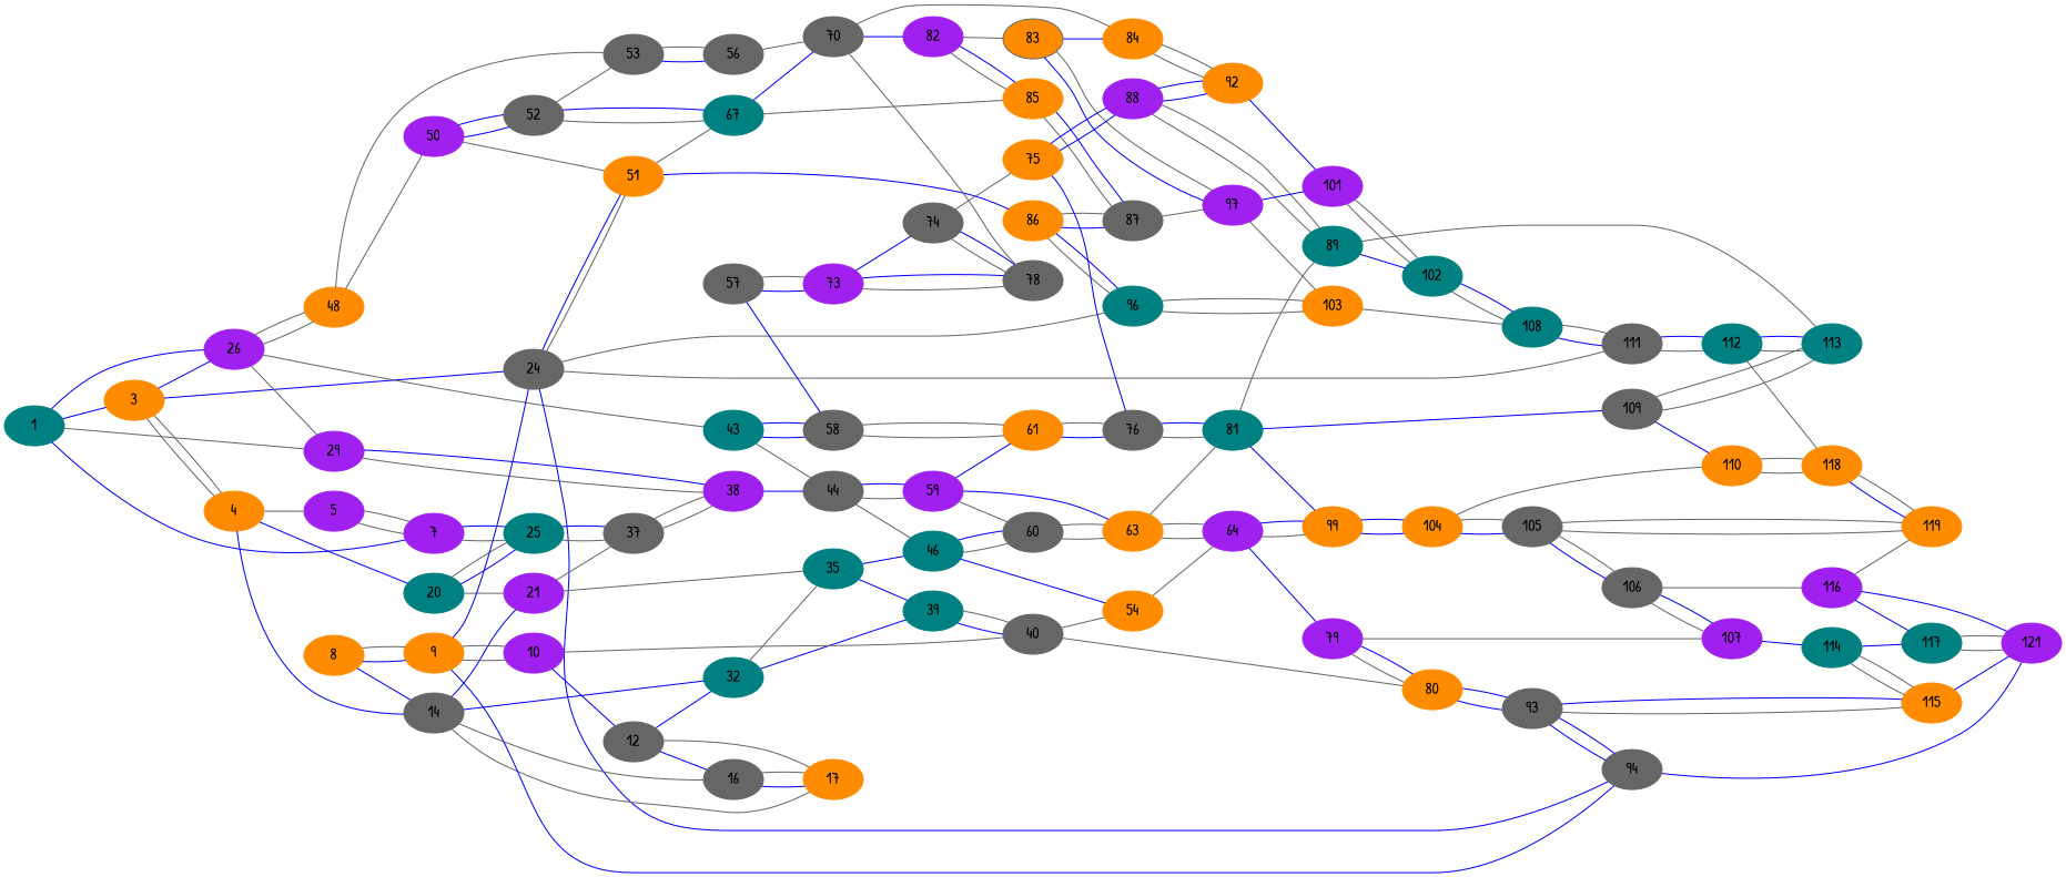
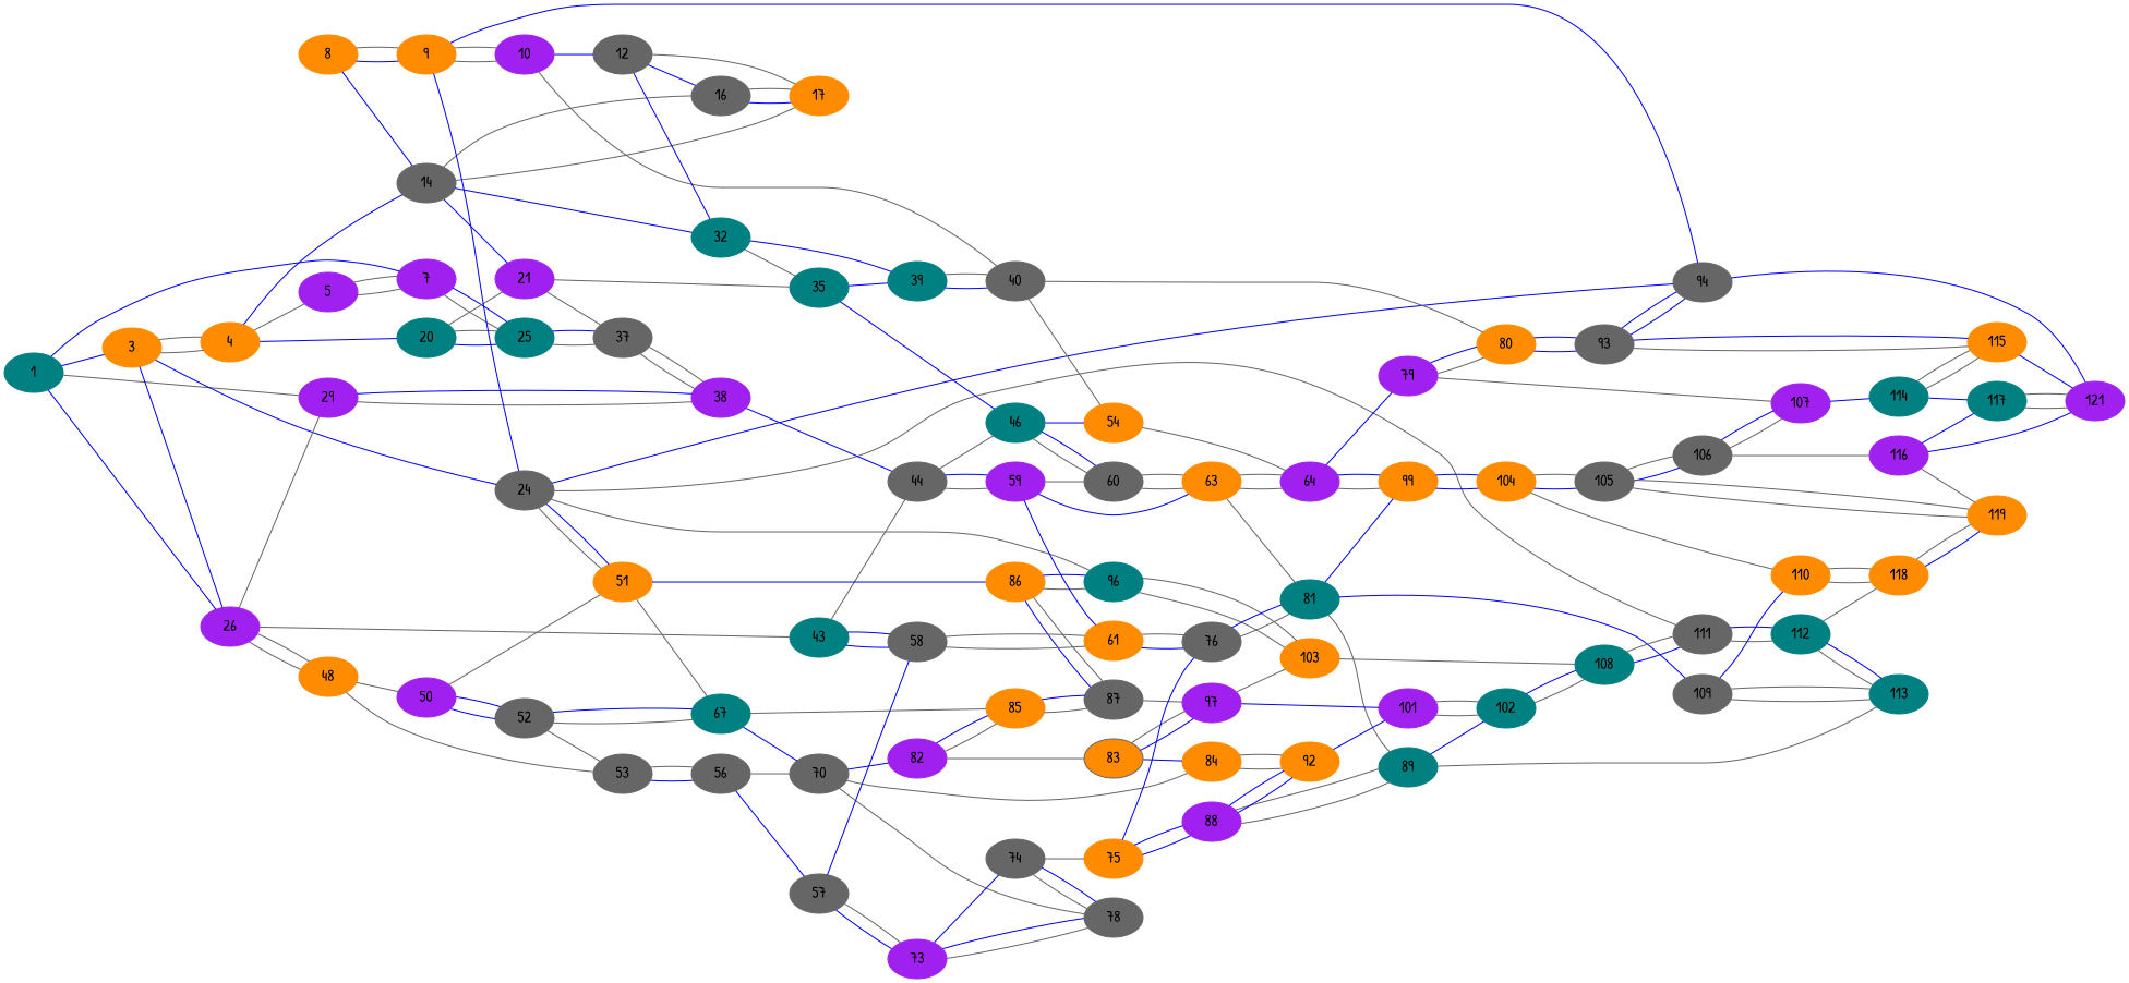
  graph {
    fontname="Patrick Hand"
    rankdir=LR
    node [color=gray40 fontname="Patrick Hand" style=filled]
    edge [color=gray40 fontname="Patrick Hand"]
    1 [color=teal super="+2+6"]
    3 [color=darkorange super="+23"]
    7 [color=purple]
    26 [color=purple super="+27"]
    29 [color=purple]
    4 [color=darkorange super="+19"]
    24 [super="+95"]
    25 [color=teal]
    43 [color=teal]
    48 [color=darkorange super="+49"]
    38 [color=purple]
    5 [color=purple]
    14 [super="+15"]
    20 [color=teal]
    94
    51 [color=darkorange super="+66"]
    96 [color=teal]
    111
    16
    17 [color=darkorange]
    32 [color=teal super="+33"]
    21 [color=purple super="+34"]
    37
    8 [color=darkorange]
    9 [color=darkorange]
    10 [color=purple super="+11"]
    12 [super="+13+18"]
    40 [super="+41"]
    121 [color=purple super="+122"]
    54 [color=darkorange super="+55"]
    80 [color=darkorange]
    35 [color=teal super="+36"]
    39 [color=teal]
    46 [color=teal super="+47"]
    67 [color=teal super="+69"]
    86 [color=darkorange]
    103 [color=darkorange]
    112 [color=teal]
    44 [super="+45"]
    58
    50 [color=purple]
    53
    60
    59 [color=purple super="+62"]
    64 [color=purple super="+65"]
    93
    61 [color=darkorange]
    63 [color=darkorange super="+68"]
    52
    56
    70 [super="+71"]
    85 [color=darkorange]
    87
    57
    79 [color=purple]
    99 [color=darkorange]
    73 [color=purple]
    78
    82 [color=purple]
    84 [color=darkorange]
    74
    76
    81 [color=teal super="+91"]
    89 [color=teal super="+90"]
    109
    107 [color=purple]
    104 [color=darkorange]
    83 [fillcolor=darkorange]
    92 [color=darkorange]
    75 [color=darkorange]
    88 [color=purple]
    114 [color=teal]
    115 [color=darkorange]
    102 [color=teal]
    113 [color=teal]
    110 [color=darkorange]
    97 [color=purple super="+100"]
    101 [color=purple]
    108 [color=teal]
    105
    106
    119 [color=darkorange]
    118 [color=darkorange]
    116 [color=purple super="+120"]
    117 [color=teal]
    1 -- 3 [color=blue]
    1 -- 7 [color=blue]
    1 -- 26 [color=blue]
    1 -- 29
    3 -- 26 [color=blue]
    3 -- 4
    3 -- 4
    3 -- 24 [color=blue]
    7 -- 25
    7 -- 25 [color=blue]
    26 -- 29
    26 -- 43
    26 -- 48 [weight=2]
    26 -- 48
    29 -- 38
    29 -- 38 [color=blue]
    4 -- 5
    4 -- 14 [color=blue]
    4 -- 20 [color=blue]
    24 -- 94 [color=blue]
    24 -- 51
    24 -- 51 [color=blue]
    24 -- 96
    24 -- 111
    25 -- 37
    25 -- 37 [color=blue]
    43 -- 44
    43 -- 58 [color=blue]
    43 -- 58 [color=blue]
    48 -- 50
    48 -- 53
    38 -- 44 [color=blue]
    5 -- 7
    5 -- 7
    14 -- 16
    14 -- 17
    14 -- 32 [color=blue]
    14 -- 21 [color=blue]
    20 -- 25 [color=blue]
    20 -- 25
    20 -- 21
    94 -- 121 [color=blue]
    51 -- 67
    51 -- 86 [color=blue]
    96 -- 103
    96 -- 103
    111 -- 112
    111 -- 112 [color=blue]
    16 -- 17 [color=blue]
    16 -- 17
    32 -- 35
    32 -- 39 [color=blue]
    21 -- 37
    21 -- 35
    37 -- 38
    37 -- 38
    8 -- 14 [color=blue]
    8 -- 9 [color=blue]
    8 -- 9
    9 -- 24 [color=blue]
    9 -- 94 [color=blue]
    9 -- 10
    9 -- 10
    10 -- 12 [color=blue weight=2]
    10 -- 40
    12 -- 16 [color=blue]
    12 -- 17
    12 -- 32 [color=blue]
    40 -- 54 [weight=2]
    40 -- 80
    54 -- 64
    80 -- 93 [color=blue]
    80 -- 93 [color=blue]
    35 -- 39 [color=blue]
    35 -- 46 [color=blue]
    39 -- 40 [color=blue]
    39 -- 40
    46 -- 54 [color=blue]
    46 -- 60
    46 -- 60 [color=blue]
    67 -- 70 [color=blue]
    67 -- 85
    86 -- 96
    86 -- 96 [color=blue]
    86 -- 87 [color=blue]
    86 -- 87
    103 -- 108
    112 -- 113
    112 -- 113 [color=blue]
    112 -- 118
    44 -- 46
    44 -- 59
    44 -- 59 [color=blue]
    58 -- 61
    58 -- 61
    50 -- 51
    50 -- 52 [color=blue]
    50 -- 52 [color=blue]
    53 -- 56 [color=blue]
    53 -- 56
    60 -- 63
    60 -- 63
    59 -- 60
    59 -- 61 [color=blue]
    59 -- 63 [color=blue]
    64 -- 79 [color=blue]
    64 -- 99
    64 -- 99 [color=blue]
    93 -- 94 [color=blue]
    93 -- 94 [color=blue]
    93 -- 115
    93 -- 115 [color=blue]
    61 -- 76 [color=blue]
    61 -- 76
    63 -- 64
    63 -- 64
    63 -- 81
    52 -- 67
    52 -- 67 [color=blue]
    52 -- 53
    56 -- 70
+   56 -- 57 [color=blue]
    70 -- 78
    70 -- 82 [color=blue]
    70 -- 84
    85 -- 87
    85 -- 87 [color=blue]
    87 -- 97
    57 -- 58 [color=blue]
    57 -- 73 [color=blue]
    57 -- 73
    79 -- 80
    79 -- 80 [color=blue]
    79 -- 107
    99 -- 104 [color=blue]
    99 -- 104 [color=blue]
    73 -- 78
    73 -- 78 [color=blue]
    73 -- 74 [color=blue]
    82 -- 85
    82 -- 85 [color=blue]
    82 -- 83
    84 -- 92
    84 -- 92
    74 -- 78
    74 -- 78 [color=blue]
    74 -- 75
    76 -- 81
    76 -- 81 [color=blue]
    81 -- 99 [color=blue]
    81 -- 89
    81 -- 109 [color=blue]
    89 -- 102 [color=blue]
    89 -- 113
    109 -- 113
    109 -- 113
    109 -- 110 [color=blue]
    107 -- 114 [color=blue]
    104 -- 110
    104 -- 105 [color=blue]
    104 -- 105
    83 -- 84 [color=blue]
    83 -- 97 [color=blue]
    83 -- 97
    92 -- 101 [color=blue]
    75 -- 76 [color=blue]
    75 -- 88 [color=blue]
    75 -- 88 [color=blue]
    88 -- 89
    88 -- 89
    88 -- 92 [color=blue]
    88 -- 92 [color=blue]
    114 -- 115
    114 -- 115
    114 -- 117 [color=blue]
    115 -- 121 [color=blue]
    102 -- 108
    102 -- 108 [color=blue]
    110 -- 118
    110 -- 118
    97 -- 103
    97 -- 101 [color=blue]
    101 -- 102
    101 -- 102
    108 -- 111 [color=blue]
    108 -- 111
    105 -- 106 [color=blue]
    105 -- 106
    105 -- 119
    105 -- 119
    106 -- 107
    106 -- 107 [color=blue]
    106 -- 116
    118 -- 119 [color=blue]
    118 -- 119
    116 -- 121 [color=blue]
    116 -- 119
    116 -- 117 [color=blue]
    117 -- 121
    117 -- 121
  }
